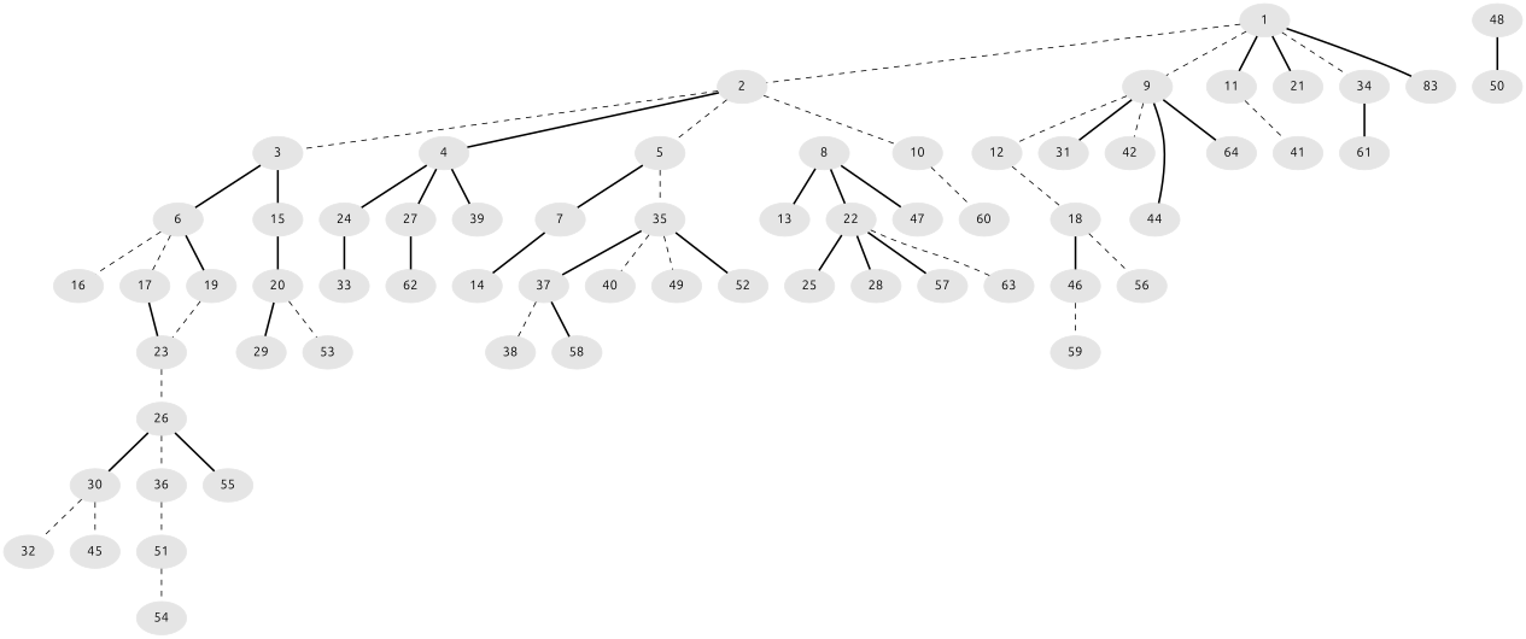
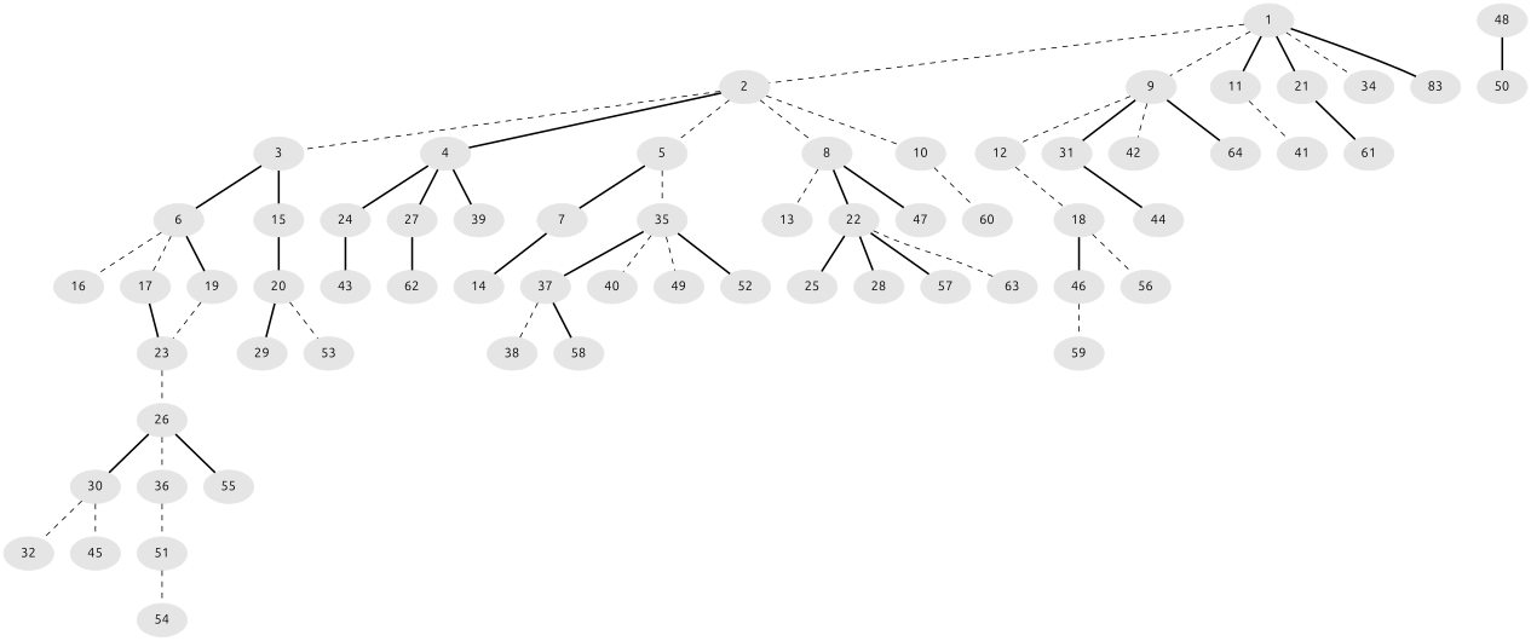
  graph {
    fontname=Ubuntu
    node [color=gray90 fontname=Ubuntu style=filled]
    edge [fontname=Ubuntu style=bold]
    1
    2
    9
    11
    21
    34
    n7 [label=83]
    3
    4
    5
    8
    10
    12
    31
    42
    44
    64
    41
    61
    6
    15
    24
    27
    39
    7
    35
    13
    22
    47
    60
    16
    17
    19
    20
-   33
+   33 [label=43]
    62
    14
    37
    40
    49
    52
    23
    25
    28
    57
    63
    18
    46
    56
    29
    53
    48
    50
    59
    26
    30
    36
    55
    32
    45
    51
    38
    58
    54
    1 -- 2 [style=dashed]
    1 -- 9 [style=dashed]
    1 -- 11
    1 -- 21
    1 -- 34 [style=dashed]
    1 -- n7
    2 -- 3 [style=dashed]
    2 -- 4
    2 -- 5 [style=dashed]
+   2 -- 8 [style=dashed]
    2 -- 10 [style=dashed]
    9 -- 12 [style=dashed]
    9 -- 31
    9 -- 42 [style=dashed]
-   9 -- 44
+   31 -- 44
    9 -- 64
    11 -- 41 [style=dashed]
-   34 -- 61
+   21 -- 61
    3 -- 6
    3 -- 15
    4 -- 24
    4 -- 27
    4 -- 39
    5 -- 7
    5 -- 35 [style=dashed]
-   8 -- 13
+   8 -- 13 [style=dashed]
    8 -- 22
    8 -- 47
    10 -- 60 [style=dashed]
    12 -- 18 [style=dashed]
    6 -- 16 [style=dashed]
    6 -- 17 [style=dashed]
    6 -- 19
    15 -- 20
    24 -- 33
    27 -- 62
    7 -- 14
    35 -- 37
    35 -- 40 [style=dashed]
    35 -- 49 [style=dashed]
    35 -- 52
    22 -- 25
    22 -- 28
    22 -- 57
    22 -- 63 [style=dashed]
    17 -- 23
    19 -- 23 [style=dashed]
    20 -- 29
    20 -- 53 [style=dashed]
    37 -- 38 [style=dashed]
    37 -- 58
    23 -- 26 [style=dashed]
    18 -- 46
    18 -- 56 [style=dashed]
    46 -- 59 [style=dashed]
    48 -- 50
    26 -- 30
    26 -- 36 [style=dashed]
    26 -- 55
    30 -- 32 [style=dashed]
    30 -- 45 [style=dashed]
    36 -- 51 [style=dashed]
    51 -- 54 [style=dashed]
  }
